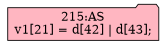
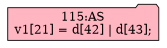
  strict digraph {
-   n1 [ast="<pyverilog.vparser.ast.Assign object at 0x7f4056d88bd0>" def_var="['v1']" fillcolor=lightpink label="215:AS\nv1[21] = d[42] | d[43];" statements="[]" style=filled typ=Assign use_var="['d', 'd']" shape=folder]
+   n1 [ast="<pyverilog.vparser.ast.Assign object at 0x7f4056d88bd0>" def_var="['v1']" fillcolor=lightpink label="115:AS\nv1[21] = d[42] | d[43];" statements="[]" style=filled typ=Assign use_var="['d', 'd']" shape=folder]
  }
